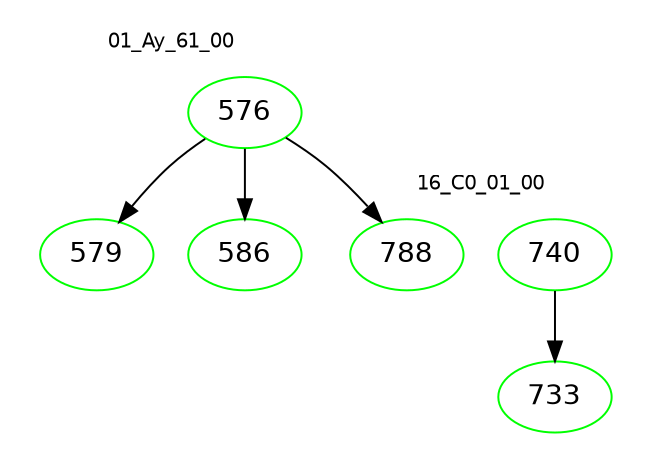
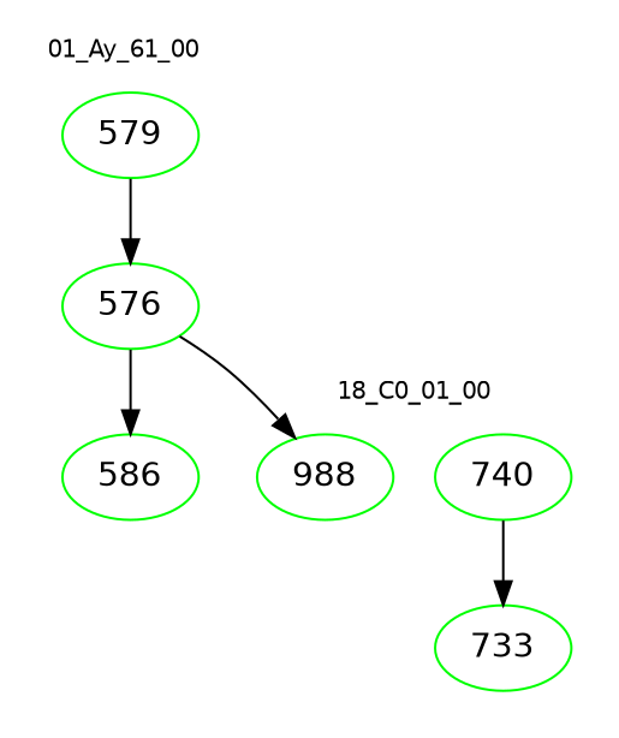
  digraph {
    fontname="DejaVu Sans"
    node [color=green fontname="DejaVu Sans"]
    edge [color=black fontname="DejaVu Sans"]
    n1 [label=579]
    n2 [label=576]
    n3 [label=586]
    n4 [label=740]
    n5 [label=733]
-   n6 [label=788]
+   n6 [label=988]
    subgraph cluster_1 {
      color=white
      fontsize=10
      label="01_Ay_61_00"
      n1
      n2
      n3
    }
    subgraph cluster_2 {
      color=white
      fontsize=10
-     label="16_C0_01_00"
+     label="18_C0_01_00"
      n4
      n5
      n6
    }
-   n2 -> n1
+   n1 -> n2
    n2 -> n3
    n2 -> n6
    n4 -> n5
  }
